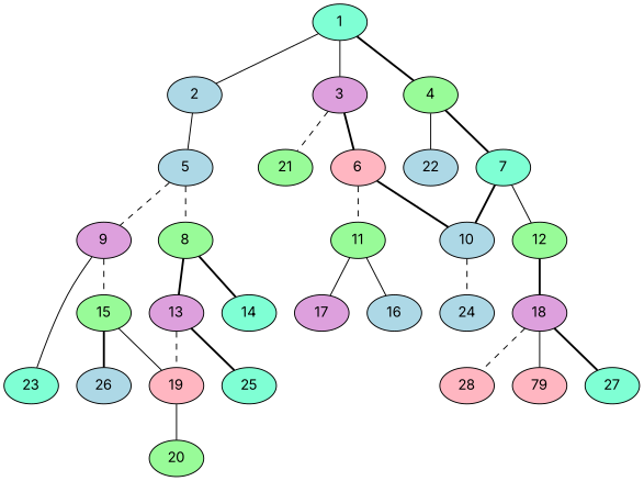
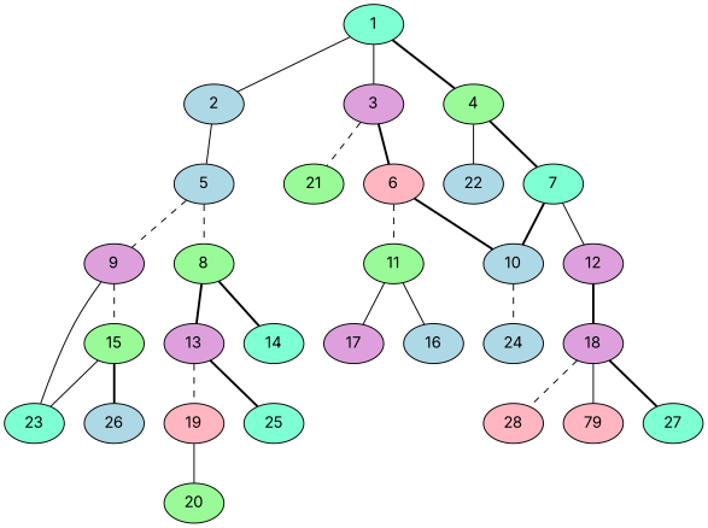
  graph {
    fontname=Inter
    node [chem=C fillcolor=lightblue fontname=Inter style=filled]
    edge [fontname=Inter style=solid valence=1]
    1 [fillcolor=aquamarine]
    2 [chem=O]
    3 [fillcolor=plum]
    4 [fillcolor=palegreen]
    5
    6 [fillcolor=lightpink]
    21 [chem=H fillcolor=palegreen]
    7 [fillcolor=aquamarine]
    22 [chem=H]
    8 [fillcolor=palegreen]
    9 [fillcolor=plum]
    10
    11 [chem=N fillcolor=palegreen]
-   12 [chem=O fillcolor=palegreen]
+   12 [chem=O fillcolor=plum]
    13 [fillcolor=plum]
    14 [chem=Cl fillcolor=aquamarine]
    15 [fillcolor=palegreen]
    23 [chem=H fillcolor=aquamarine]
    24 [chem=H]
    16 [chem=O]
    17 [chem=O fillcolor=plum]
    18 [fillcolor=plum]
    19 [fillcolor=lightpink]
    25 [chem=H fillcolor=aquamarine]
    26 [chem=H]
    27 [chem=H fillcolor=aquamarine]
    28 [chem=H fillcolor=lightpink]
    n28 [chem=H fillcolor=lightpink label=79]
    20 [chem=Cl fillcolor=palegreen]
    1 -- 2
    1 -- 3
    1 -- 4 [style=bold valence=2]
    2 -- 5
    3 -- 6 [style=bold valence=2]
    3 -- 21 [style=dashed]
    4 -- 7 [style=bold]
    4 -- 22
    5 -- 8 [style=dashed valence=2]
    5 -- 9 [style=dashed]
    6 -- 10 [style=bold]
    6 -- 11 [style=dashed]
    7 -- 10 [style=bold valence=2]
    7 -- 12
    8 -- 13 [style=bold]
    8 -- 14 [style=bold]
    9 -- 15 [style=dashed valence=2]
    9 -- 23
    10 -- 24 [style=dashed]
    11 -- 16 [valence=2]
    11 -- 17
    12 -- 18 [style=bold]
    13 -- 19 [style=dashed valence=2]
    13 -- 25 [style=bold]
-   15 -- 19
+   15 -- 23
    15 -- 26 [style=bold]
    18 -- 27 [style=bold]
    18 -- 28 [style=dashed]
    18 -- n28
    19 -- 20
  }
